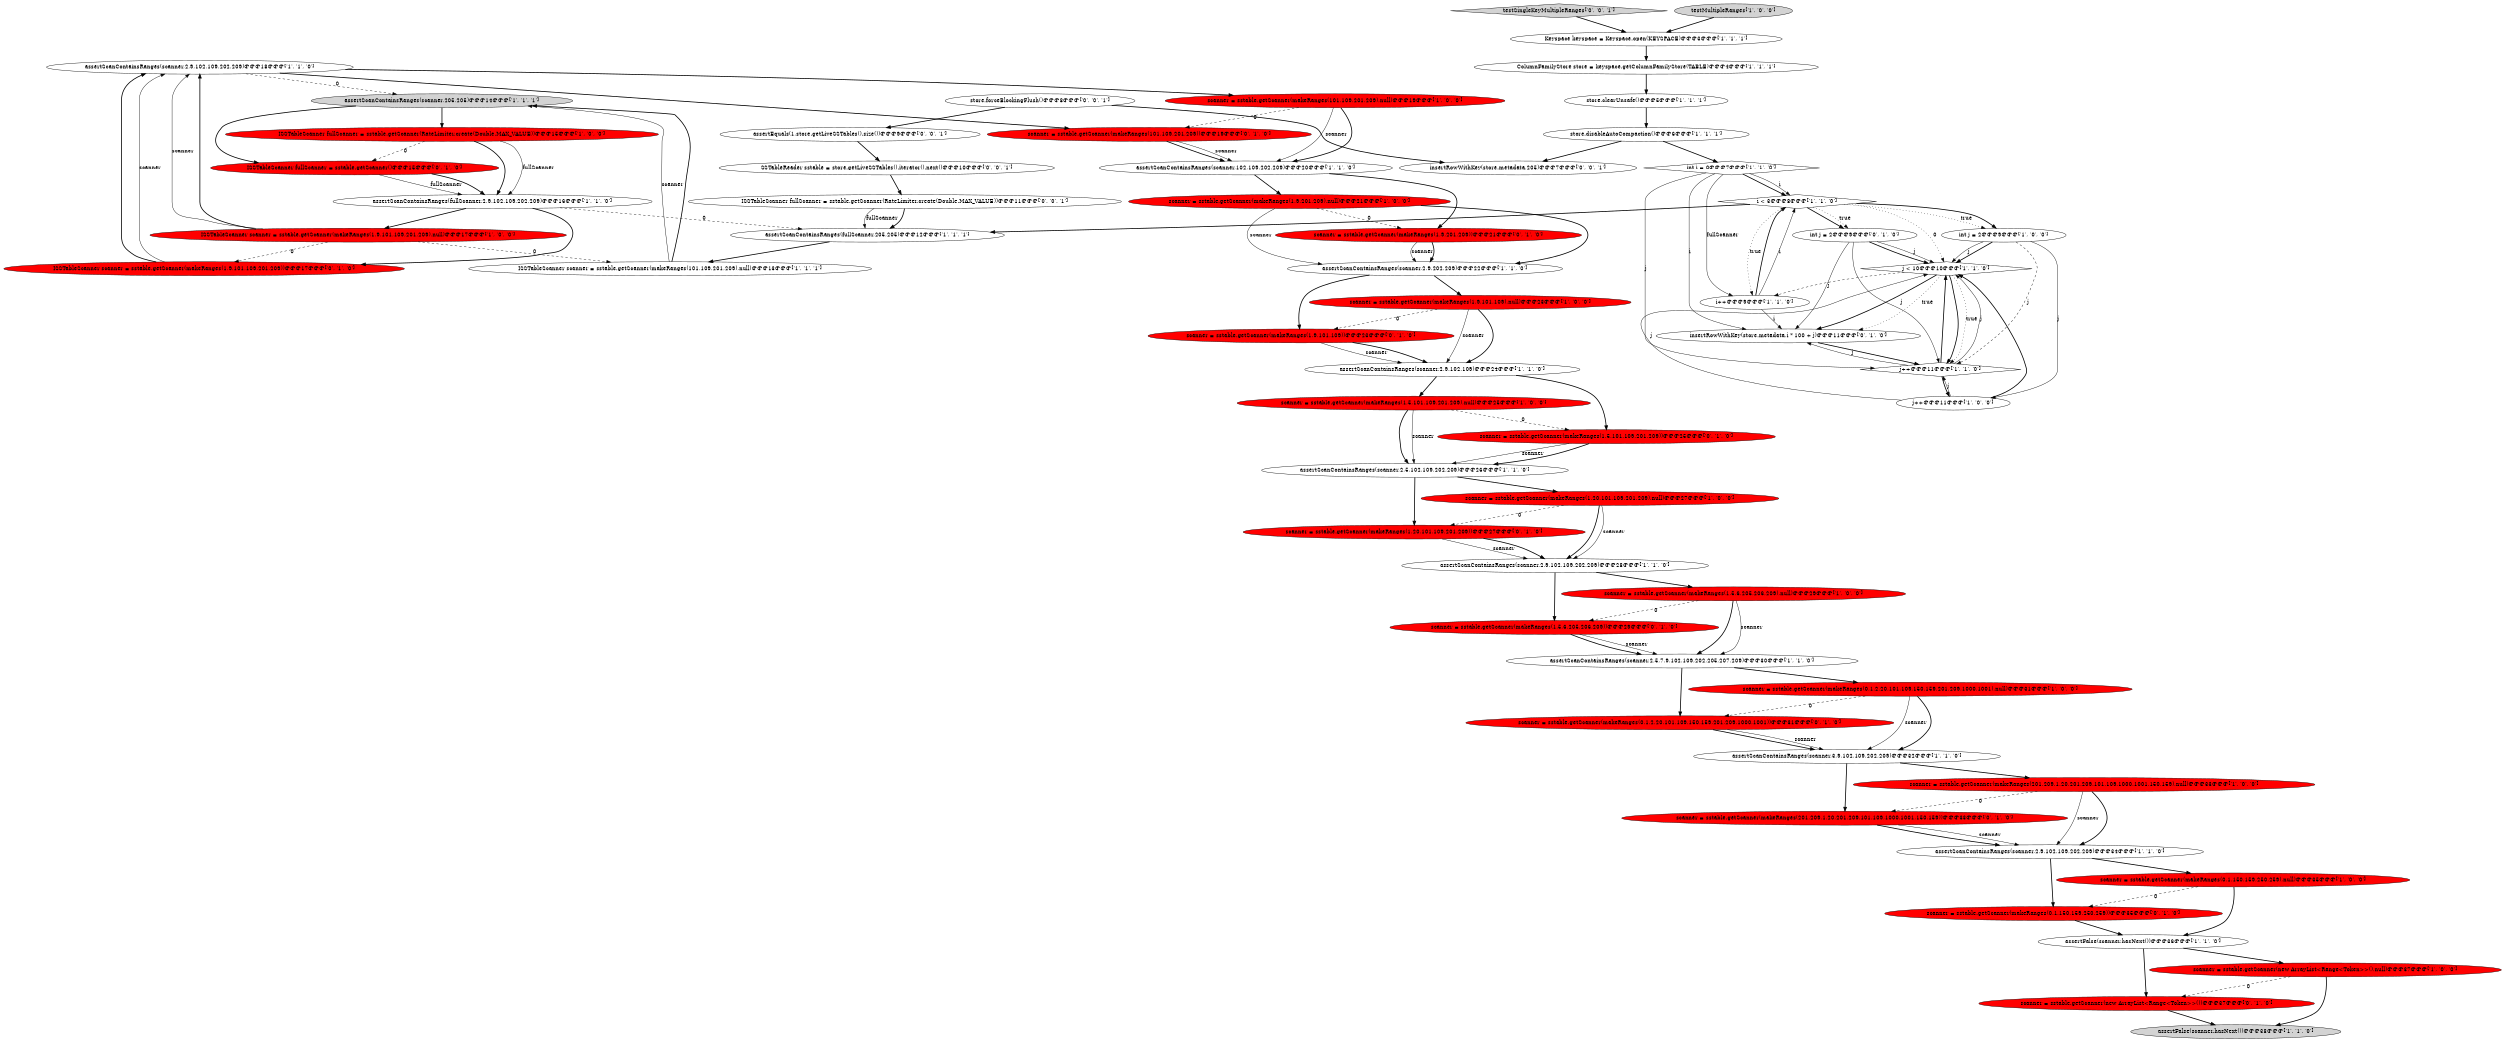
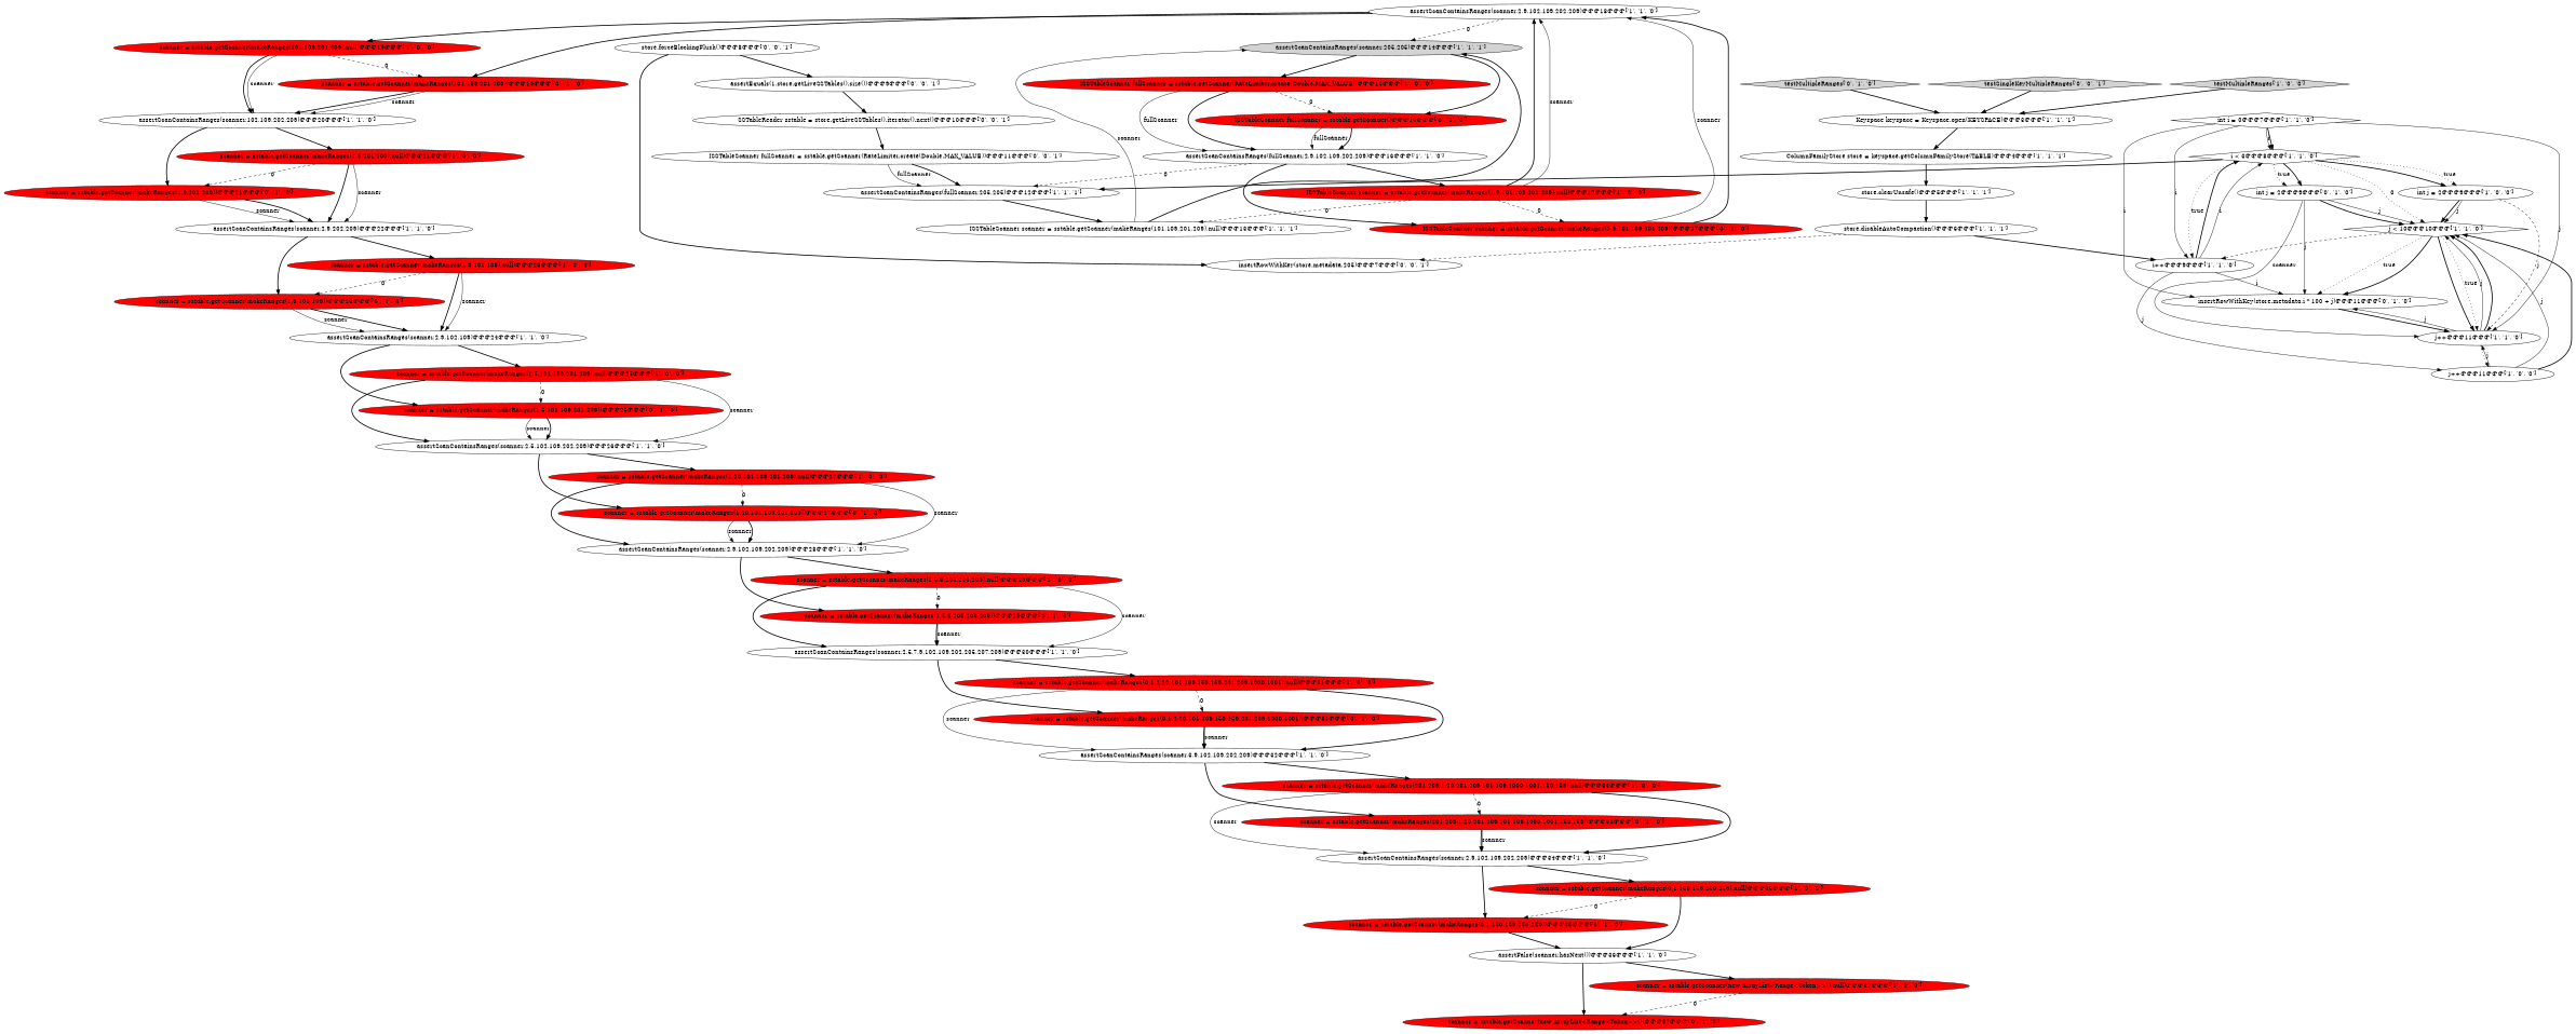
  digraph {
    node [fillcolor=white shape=ellipse style=filled]
    edge [style=bold]
    n1 [fillcolor=red label="scanner = sstable.getScanner(makeRanges(1,20,101,109,201,209),null)@@@27@@@['1', '0', '0']"]
    n2 [label="assertScanContainsRanges(scanner,2,9,102,109,202,209)@@@28@@@['1', '1', '0']"]
    n3 [fillcolor=red label="scanner = sstable.getScanner(makeRanges(1,20,101,109,201,209))@@@27@@@['0', '1', '0']"]
    n4 [fillcolor=red label="scanner = sstable.getScanner(makeRanges(1,5,6,205,206,209))@@@29@@@['0', '1', '0']"]
    n5 [fillcolor=red label="scanner = sstable.getScanner(makeRanges(1,5,6,205,206,209),null)@@@29@@@['1', '0', '0']"]
    n6 [label="assertScanContainsRanges(scanner,2,9,202,209)@@@22@@@['1', '1', '0']"]
    n7 [fillcolor=red label="scanner = sstable.getScanner(makeRanges(1,9,101,109),null)@@@23@@@['1', '0', '0']"]
    n8 [fillcolor=red label="scanner = sstable.getScanner(makeRanges(1,9,101,109))@@@23@@@['0', '1', '0']"]
    n9 [label="assertScanContainsRanges(scanner,2,9,102,109)@@@24@@@['1', '1', '0']"]
    n10 [label="j < 10@@@10@@@['1', '1', '0']" shape=diamond]
    n11 [label="insertRowWithKey(store.metadata,i * 100 + j)@@@11@@@['0', '1', '0']"]
    n12 [label="i++@@@9@@@['1', '1', '0']"]
-   n13 [label="j++@@@11@@@['1', '1', '0']" shape=diamond]
+   n13 [label="j++@@@11@@@['1', '1', '0']"]
    n14 [label="j++@@@11@@@['1', '0', '0']"]
    n15 [label="i < 3@@@8@@@['1', '1', '0']" shape=diamond]
    n16 [label="assertScanContainsRanges(scanner,2,5,7,9,102,109,202,205,207,209)@@@30@@@['1', '1', '0']"]
    n17 [label="ColumnFamilyStore store = keyspace.getColumnFamilyStore(TABLE)@@@4@@@['1', '1', '1']"]
    n18 [label="store.clearUnsafe()@@@5@@@['1', '1', '1']"]
    n19 [label="store.disableAutoCompaction()@@@6@@@['1', '1', '1']"]
    n20 [label="assertScanContainsRanges(scanner,3,9,102,109,202,209)@@@32@@@['1', '1', '0']"]
    n21 [fillcolor=red label="scanner = sstable.getScanner(makeRanges(201,209,1,20,201,209,101,109,1000,1001,150,159))@@@33@@@['0', '1', '0']"]
    n22 [fillcolor=red label="scanner = sstable.getScanner(makeRanges(201,209,1,20,201,209,101,109,1000,1001,150,159),null)@@@33@@@['1', '0', '0']"]
    n23 [label="assertScanContainsRanges(scanner,2,9,102,109,202,209)@@@34@@@['1', '1', '0']"]
    n24 [label="assertScanContainsRanges(scanner,2,9,102,109,202,209)@@@18@@@['1', '1', '0']"]
    n25 [fillcolor=lightgray label="assertScanContainsRanges(scanner,205,205)@@@14@@@['1', '1', '1']"]
    n26 [fillcolor=red label="scanner = sstable.getScanner(makeRanges(101,109,201,209),null)@@@19@@@['1', '0', '0']"]
    n27 [fillcolor=red label="scanner = sstable.getScanner(makeRanges(101,109,201,209))@@@19@@@['0', '1', '0']"]
    n28 [fillcolor=red label="ISSTableScanner fullScanner = sstable.getScanner(RateLimiter.create(Double.MAX_VALUE))@@@15@@@['1', '0', '0']"]
    n29 [fillcolor=red label="ISSTableScanner fullScanner = sstable.getScanner()@@@15@@@['0', '1', '0']"]
    n30 [label="assertScanContainsRanges(scanner,102,109,202,209)@@@20@@@['1', '1', '0']"]
    n31 [label="int j = 2@@@9@@@['0', '1', '0']"]
    n32 [label="assertFalse(scanner.hasNext())@@@36@@@['1', '1', '0']"]
    n33 [fillcolor=red label="scanner = sstable.getScanner(new ArrayList<Range<Token>>())@@@37@@@['0', '1', '0']"]
    n34 [fillcolor=red label="scanner = sstable.getScanner(new ArrayList<Range<Token>>(),null)@@@37@@@['1', '0', '0']"]
-   n35 [fillcolor=lightgray label="assertFalse(scanner.hasNext())@@@38@@@['1', '1', '0']"]
    n36 [fillcolor=red label="scanner = sstable.getScanner(makeRanges(0,1,150,159,250,259))@@@35@@@['0', '1', '0']"]
    n37 [fillcolor=red label="scanner = sstable.getScanner(makeRanges(0,1,150,159,250,259),null)@@@35@@@['1', '0', '0']"]
    n38 [fillcolor=red label="scanner = sstable.getScanner(makeRanges(0,1,2,20,101,109,150,159,201,209,1000,1001),null)@@@31@@@['1', '0', '0']"]
    n39 [fillcolor=red label="scanner = sstable.getScanner(makeRanges(0,1,2,20,101,109,150,159,201,209,1000,1001))@@@31@@@['0', '1', '0']"]
+   n40 [fillcolor=lightgray label="testMultipleRanges['0', '1', '0']" shape=diamond]
    n41 [label="Keyspace keyspace = Keyspace.open(KEYSPACE)@@@3@@@['1', '1', '1']"]
    n42 [fillcolor=red label="scanner = sstable.getScanner(makeRanges(1,5,101,109,201,209),null)@@@25@@@['1', '0', '0']"]
    n43 [fillcolor=red label="scanner = sstable.getScanner(makeRanges(1,5,101,109,201,209))@@@25@@@['0', '1', '0']"]
    n44 [label="assertScanContainsRanges(scanner,2,5,102,109,202,209)@@@26@@@['1', '1', '0']"]
    n45 [label="insertRowWithKey(store.metadata,205)@@@7@@@['0', '0', '1']"]
    n46 [label="store.forceBlockingFlush()@@@8@@@['0', '0', '1']"]
    n47 [label="assertEquals(1,store.getLiveSSTables().size())@@@9@@@['0', '0', '1']"]
    n48 [fillcolor=red label="scanner = sstable.getScanner(makeRanges(1,9,201,209))@@@21@@@['0', '1', '0']"]
    n49 [label="assertScanContainsRanges(fullScanner,205,205)@@@12@@@['1', '1', '1']"]
    n50 [label="ISSTableScanner scanner = sstable.getScanner(makeRanges(101,109,201,209),null)@@@13@@@['1', '1', '1']"]
    n51 [fillcolor=red label="ISSTableScanner scanner = sstable.getScanner(makeRanges(1,9,101,109,201,209))@@@17@@@['0', '1', '0']"]
    n52 [label="SSTableReader sstable = store.getLiveSSTables().iterator().next()@@@10@@@['0', '0', '1']"]
    n53 [label="int j = 2@@@9@@@['1', '0', '0']"]
    n54 [fillcolor=red label="scanner = sstable.getScanner(makeRanges(1,9,201,209),null)@@@21@@@['1', '0', '0']"]
    n55 [label="assertScanContainsRanges(fullScanner,2,9,102,109,202,209)@@@16@@@['1', '1', '0']"]
    n56 [fillcolor=red label="ISSTableScanner scanner = sstable.getScanner(makeRanges(1,9,101,109,201,209),null)@@@17@@@['1', '0', '0']"]
    n57 [label="ISSTableScanner fullScanner = sstable.getScanner(RateLimiter.create(Double.MAX_VALUE))@@@11@@@['0', '0', '1']"]
    n58 [label="int i = 0@@@7@@@['1', '1', '0']" shape=diamond]
    n59 [fillcolor=lightgray label="testSingleKeyMultipleRanges['0', '0', '1']" shape=diamond]
-   n60 [fillcolor=lightgray label="testMultipleRanges['1', '0', '0']"]
+   n60 [fillcolor=lightgray label="testMultipleRanges['1', '0', '0']" shape=diamond]
    n1 -> n2
    n1 -> n2 [label=scanner style=solid]
    n1 -> n3 [label=0 style=dashed]
    n2 -> n4
    n2 -> n5
    n3 -> n2 [label=scanner style=solid]
    n3 -> n2
    n4 -> n16 [label=scanner style=solid]
    n4 -> n16
    n5 -> n4 [label=0 style=dashed]
    n5 -> n16 [label=scanner style=solid]
    n5 -> n16
    n6 -> n7
    n6 -> n8
    n7 -> n8 [label=0 style=dashed]
    n7 -> n9
    n7 -> n9 [label=scanner style=solid]
    n8 -> n9
    n8 -> n9 [label=scanner style=solid]
    n9 -> n42
    n9 -> n43
    n10 -> n11 [label=true style=dotted]
    n10 -> n11
    n10 -> n12 [style=dashed]
    n10 -> n13
    n10 -> n13 [label=true style=dotted]
    n11 -> n13
    n12 -> n11 [label=i style=solid]
    n12 -> n15
    n12 -> n15 [label=i style=solid]
    n13 -> n10 [label=j style=solid]
    n13 -> n10
    n13 -> n11 [label=j style=solid]
-   n13 -> n14
+   n13 -> n14 [style=dotted]
    n14 -> n10 [label=j style=solid]
    n14 -> n10
    n14 -> n13 [label=j style=solid]
    n15 -> n10 [label=0 style=dotted]
    n15 -> n12 [label=true style=dotted]
    n15 -> n31
    n15 -> n31 [label=true style=dotted]
    n15 -> n49
    n15 -> n53 [label=true style=dotted]
    n15 -> n53
    n16 -> n38
    n16 -> n39
    n17 -> n18
    n18 -> n19
-   n19 -> n45
-   n19 -> n58
+   n19 -> n45 [style=dashed]
+   n19 -> n12
    n20 -> n21
    n20 -> n22
    n21 -> n23 [label=scanner style=solid]
    n21 -> n23
    n22 -> n21 [label=0 style=dashed]
    n22 -> n23
    n22 -> n23 [label=scanner style=solid]
    n23 -> n36
    n23 -> n37
    n24 -> n25 [label=0 style=dashed]
    n24 -> n26
    n24 -> n27
    n25 -> n28
    n25 -> n29
    n26 -> n27 [label=0 style=dashed]
    n26 -> n30 [label=scanner style=solid]
    n26 -> n30
    n27 -> n30
    n27 -> n30 [label=scanner style=solid]
    n28 -> n29 [label=0 style=dashed]
    n28 -> n55 [label=fullScanner style=solid]
    n28 -> n55
    n29 -> n55 [label=fullScanner style=solid]
    n29 -> n55
    n30 -> n48
    n30 -> n54
    n31 -> n10
    n31 -> n10 [label=j style=solid]
    n31 -> n11 [label=j style=solid]
-   n31 -> n13 [label=j style=solid]
+   n31 -> n13 [label=scanner style=solid]
    n32 -> n33
    n32 -> n34
-   n33 -> n35
    n34 -> n33 [label=0 style=dashed]
-   n34 -> n35
    n36 -> n32
    n37 -> n32
    n37 -> n36 [label=0 style=dashed]
    n38 -> n20 [label=scanner style=solid]
    n38 -> n20
    n38 -> n39 [label=0 style=dashed]
    n39 -> n20
    n39 -> n20 [label=scanner style=solid]
+   n40 -> n41
    n41 -> n17
    n42 -> n43 [label=0 style=dashed]
    n42 -> n44
    n42 -> n44 [label=scanner style=solid]
    n43 -> n44 [label=scanner style=solid]
    n43 -> n44
    n44 -> n1
    n44 -> n3
    n46 -> n45
    n46 -> n47
    n47 -> n52
    n48 -> n6 [label=scanner style=solid]
    n48 -> n6
    n49 -> n50
    n50 -> n25
    n50 -> n25 [label=scanner style=solid]
    n51 -> n24
    n51 -> n24 [label=scanner style=solid]
    n52 -> n57
    n53 -> n10
    n53 -> n10 [label=j style=solid]
    n53 -> n13 [label=j style=dashed]
-   n53 -> n14 [label=j style=solid]
+   n12 -> n14 [label=j style=solid]
    n54 -> n6 [label=scanner style=solid]
    n54 -> n6
    n54 -> n48 [label=0 style=dashed]
    n55 -> n49 [label=0 style=dashed]
    n55 -> n51
    n55 -> n56
    n56 -> n24
    n56 -> n24 [label=scanner style=solid]
    n56 -> n50 [label=0 style=dashed]
    n56 -> n51 [label=0 style=dashed]
    n57 -> n49
    n57 -> n49 [label=fullScanner style=solid]
    n58 -> n11 [label=i style=solid]
-   n58 -> n12 [label=fullScanner style=solid]
+   n58 -> n12 [label=i style=solid]
    n58 -> n13 [label=j style=solid]
    n58 -> n15
    n58 -> n15 [label=i style=solid]
    n59 -> n41
    n60 -> n41
  }
